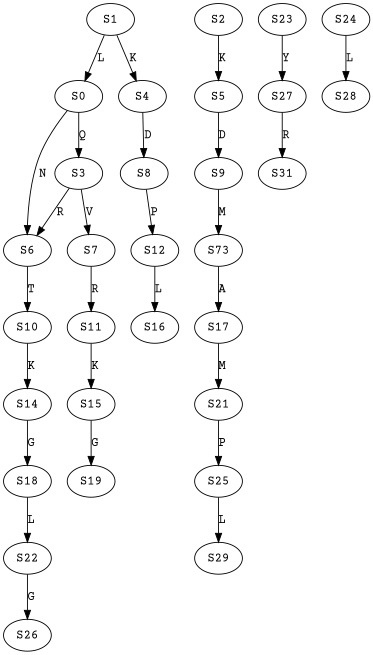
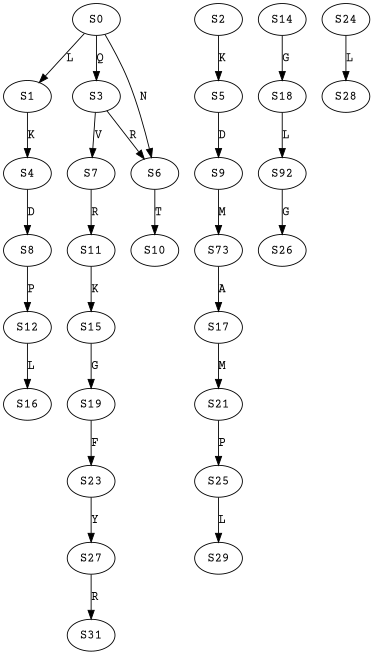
  strict digraph {
    fontname="Courier Prime"
    node [fontname="Courier Prime"]
    edge [fontname="Courier Prime"]
    S0
    S1
    S3
    S6
    S4
    S2
    S5
    S7
    S8
    S9
    S10
    S11
    S12
    n14 [label=S73]
    S14
    S15
    S16
    S17
    S18
    S19
    S21
-   S22
+   S22 [label=S92]
    S23
    S25
    S26
    S27
    S24
    S28
    S29
    S31
-   S1 -> S0 [label=L]
+   S0 -> S1 [label=L]
    S0 -> S3 [label=Q]
    S0 -> S6 [label=N]
    S1 -> S4 [label=K]
    S3 -> S6 [label=R]
    S3 -> S7 [label=V]
    S6 -> S10 [label=T]
    S4 -> S8 [label=D]
    S2 -> S5 [label=K]
    S5 -> S9 [label=D]
    S7 -> S11 [label=R]
    S8 -> S12 [label=P]
    S9 -> n14 [label=M]
-   S10 -> S14 [label=K]
    S11 -> S15 [label=K]
    S12 -> S16 [label=L]
    n14 -> S17 [label=A]
    S14 -> S18 [label=G]
    S15 -> S19 [label=G]
    S17 -> S21 [label=M]
    S18 -> S22 [label=L]
+   S19 -> S23 [label=F]
    S21 -> S25 [label=P]
    S22 -> S26 [label=G]
    S23 -> S27 [label=Y]
    S25 -> S29 [label=L]
    S27 -> S31 [label=R]
    S24 -> S28 [label=L]
  }
